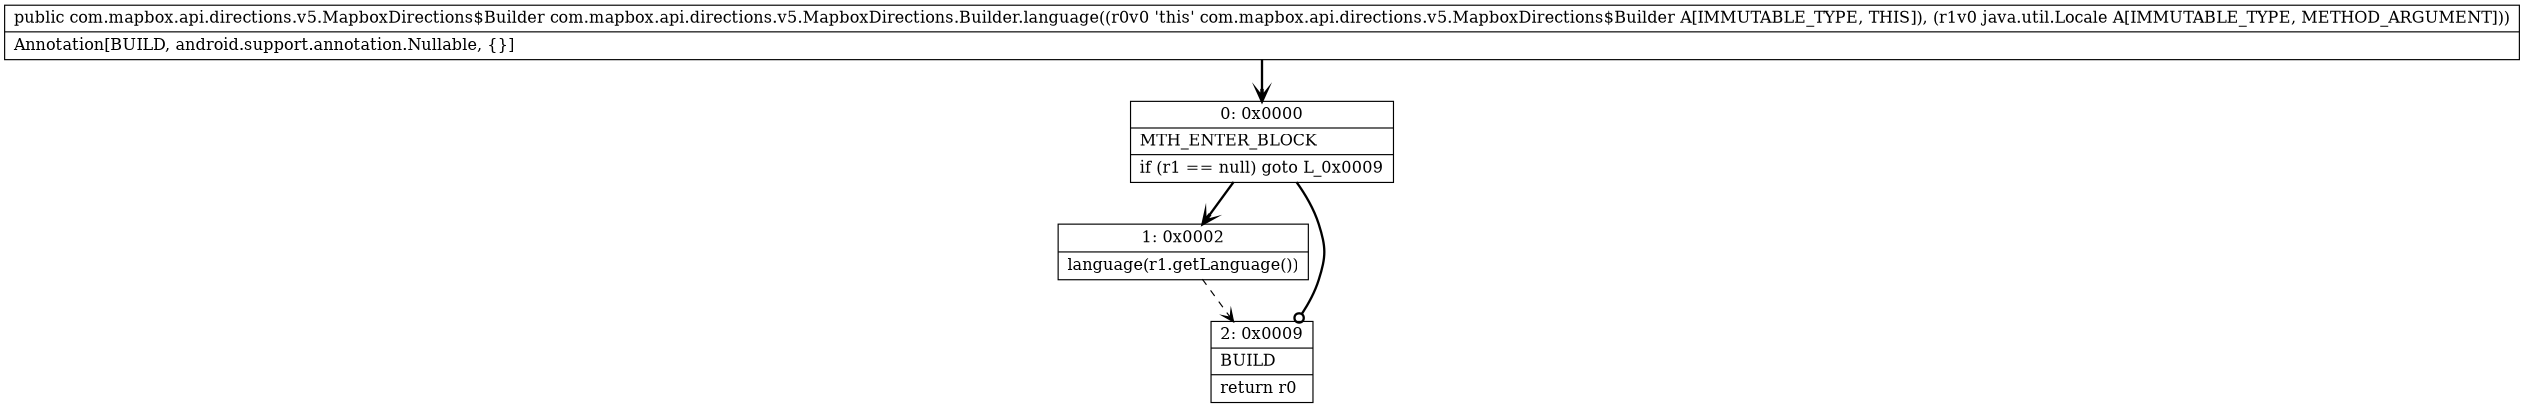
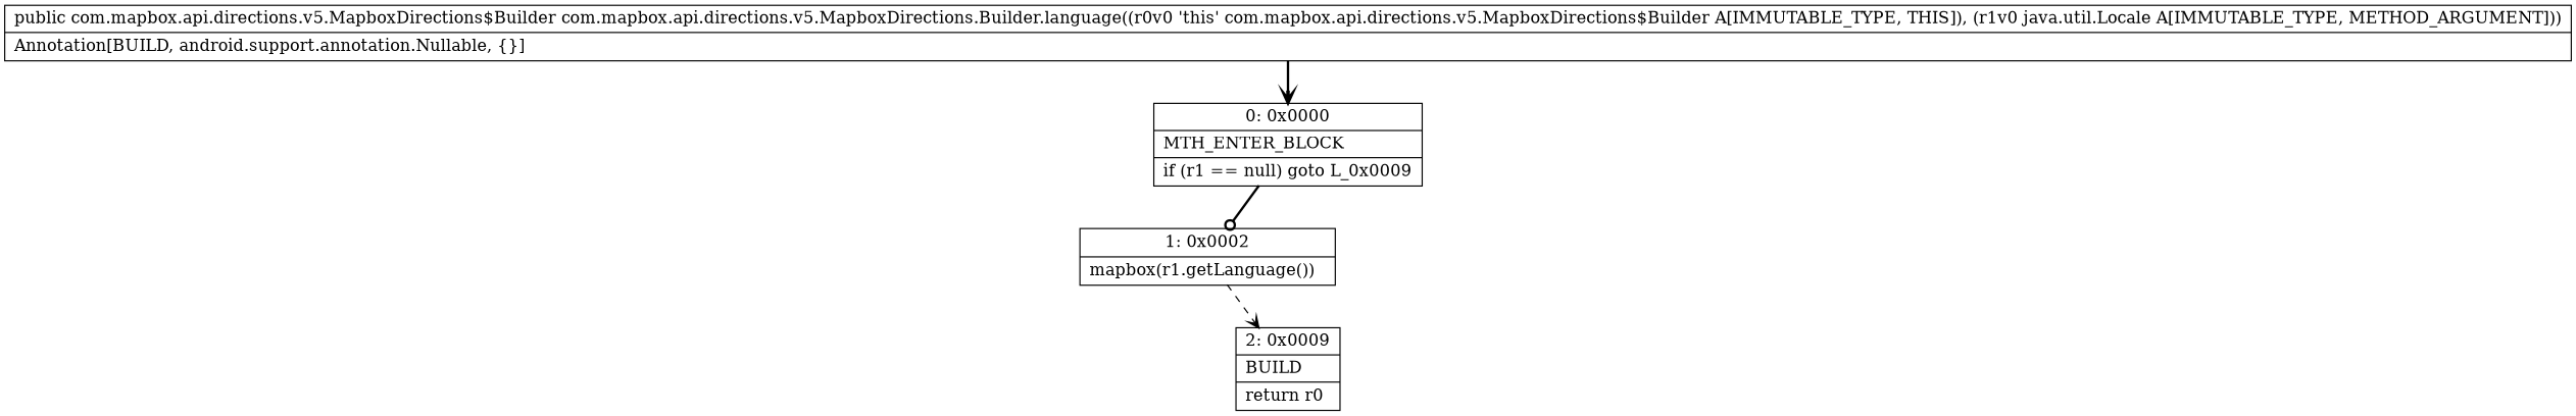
  digraph {
    node [shape=record]
    edge [arrowhead=odot style=bold]
    n1 [label="{0\:\ 0x0000|MTH_ENTER_BLOCK\l|if (r1 == null) goto L_0x0009\l}"]
-   n2 [label="{1\:\ 0x0002|language(r1.getLanguage())\l}"]
+   n2 [label="{1\:\ 0x0002|mapbox(r1.getLanguage())\l}"]
    n3 [label="{2\:\ 0x0009|BUILD\l|return r0\l}"]
    n4 [label="{public com.mapbox.api.directions.v5.MapboxDirections$Builder com.mapbox.api.directions.v5.MapboxDirections.Builder.language((r0v0 'this' com.mapbox.api.directions.v5.MapboxDirections$Builder A[IMMUTABLE_TYPE, THIS]), (r1v0 java.util.Locale A[IMMUTABLE_TYPE, METHOD_ARGUMENT]))  | Annotation[BUILD, android.support.annotation.Nullable, \{\}]\l}"]
-   n1 -> n2 [arrowhead=vee]
-   n1 -> n3
+   n1 -> n2
    n2 -> n3 [arrowhead=vee style=dashed]
    n4 -> n1 [arrowhead=vee]
  }
